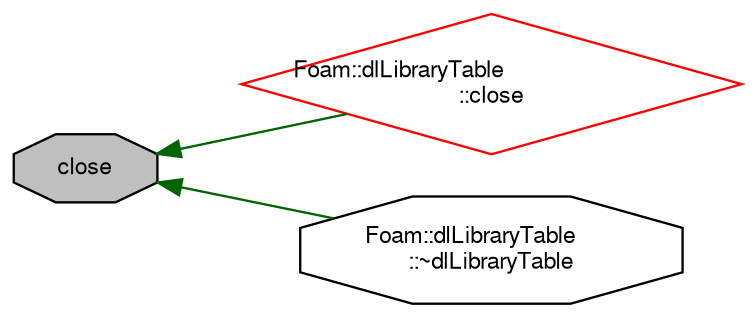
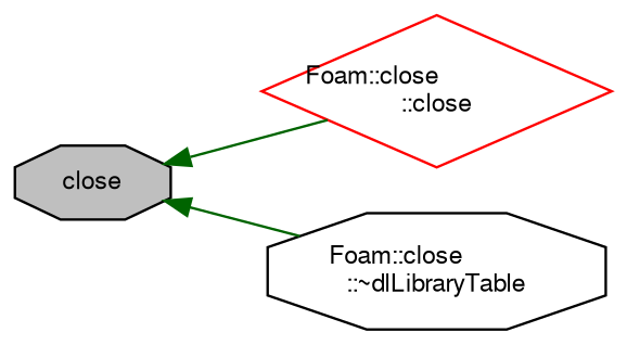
  digraph {
    rankdir=LR
    node [color=black fontname=FreeSans fontsize=10 shape=octagon]
    edge [color=darkgreen dir=back fontname=FreeSans fontsize=10 labelfontname=FreeSans labelfontsize=10 style=solid]
    n1 [fillcolor=grey75 fontcolor=black height=0.2 label=close style=filled width=0.4]
-   n2 [color=red height=0.2 label="Foam::dlLibraryTable\l::close" shape=diamond width=0.4]
-   n3 [height=0.2 label="Foam::dlLibraryTable\l::~dlLibraryTable" width=0.4]
+   n2 [color=red height=0.2 label="Foam::close\l::close" shape=diamond width=0.4]
+   n3 [height=0.2 label="Foam::close\l::~dlLibraryTable" width=0.4]
    n1 -> n2
    n1 -> n3
  }
